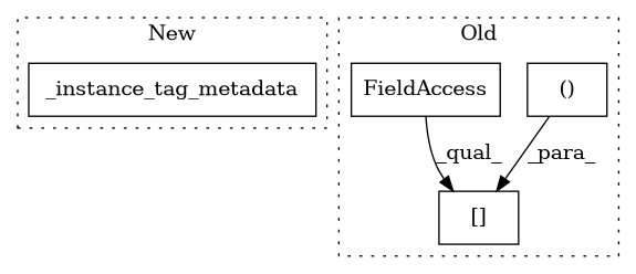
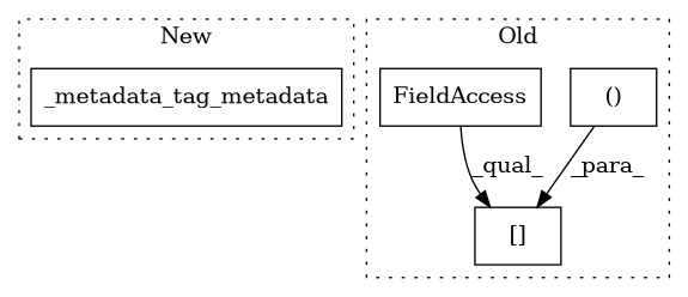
  digraph {
    node [shape=box]
-   n1 [a=32 l="23,1" label=_instance_tag_metadata s="2909,2948"]
+   n1 [a=32 l="23,1" label=_metadata_tag_metadata s="2909,2948"]
    n2 [a=2 l="40,2" label="[]" s="2509,2577"]
    n3 [a=106 l=28 label="()" s=2549]
    n4 [a=22 l=30 label=FieldAccess s=2509]
    subgraph cluster_1 {
      label=New
      style=dotted
      n1
    }
    subgraph cluster_2 {
      label=Old
      style=dotted
      n2
      n3
      n4
    }
    n3 -> n2 [label=_para_]
    n4 -> n2 [label=_qual_]
  }
